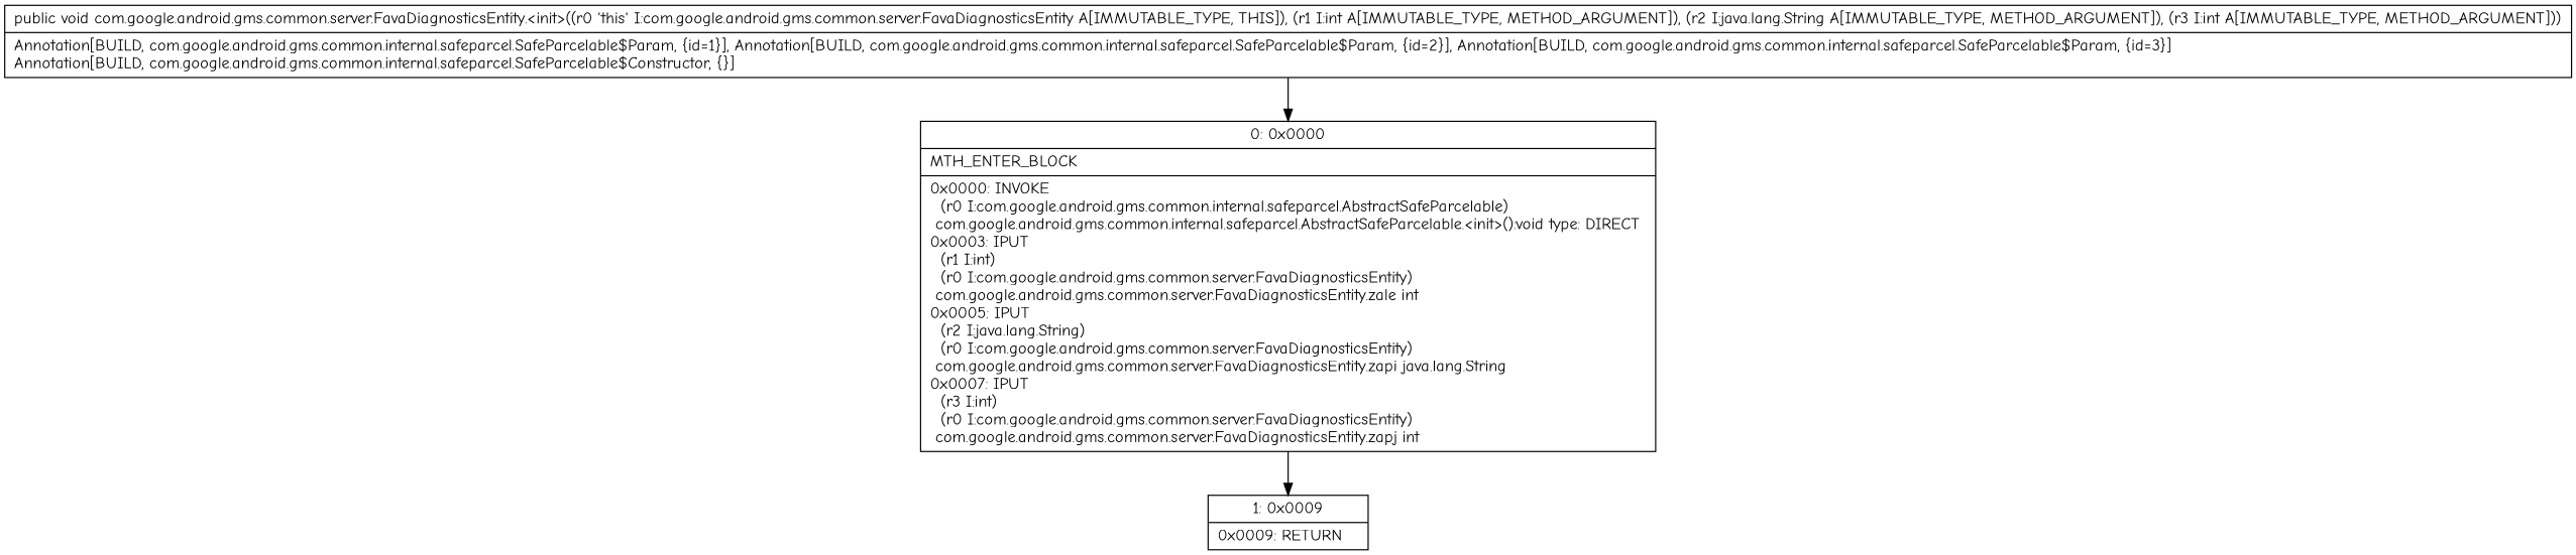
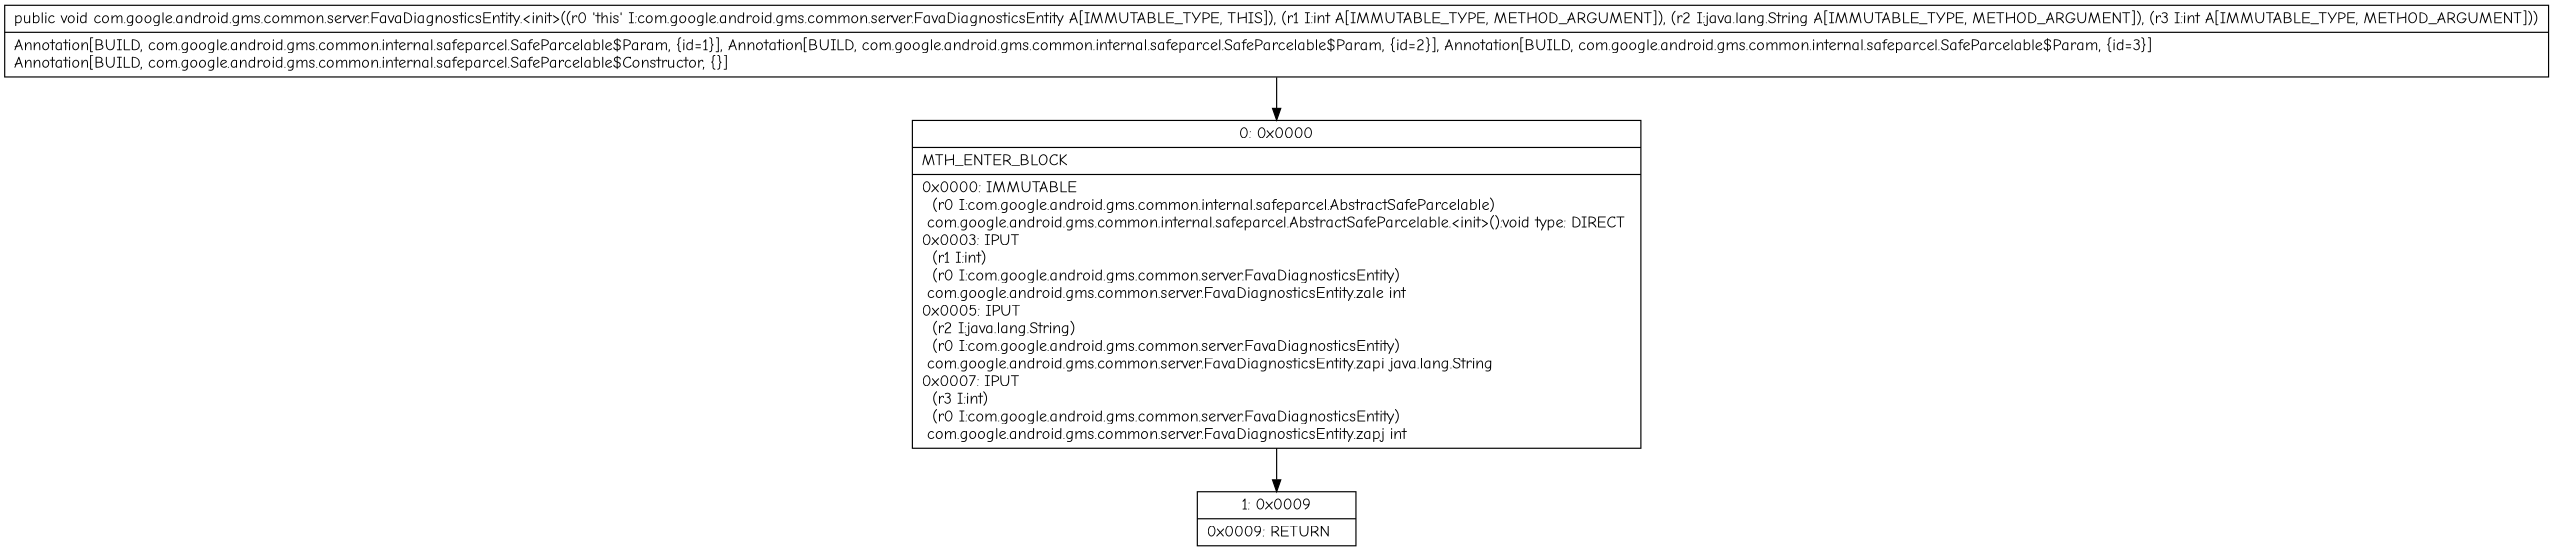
  digraph {
    fontname="Comic Neue"
    node [shape=record fontname="Comic Neue"]
    edge [fontname="Comic Neue"]
-   n1 [label="{0\:\ 0x0000|MTH_ENTER_BLOCK\l|0x0000: INVOKE  \l  (r0 I:com.google.android.gms.common.internal.safeparcel.AbstractSafeParcelable)\l com.google.android.gms.common.internal.safeparcel.AbstractSafeParcelable.\<init\>():void type: DIRECT \l0x0003: IPUT  \l  (r1 I:int)\l  (r0 I:com.google.android.gms.common.server.FavaDiagnosticsEntity)\l com.google.android.gms.common.server.FavaDiagnosticsEntity.zale int \l0x0005: IPUT  \l  (r2 I:java.lang.String)\l  (r0 I:com.google.android.gms.common.server.FavaDiagnosticsEntity)\l com.google.android.gms.common.server.FavaDiagnosticsEntity.zapi java.lang.String \l0x0007: IPUT  \l  (r3 I:int)\l  (r0 I:com.google.android.gms.common.server.FavaDiagnosticsEntity)\l com.google.android.gms.common.server.FavaDiagnosticsEntity.zapj int \l}"]
+   n1 [label="{0\:\ 0x0000|MTH_ENTER_BLOCK\l|0x0000: IMMUTABLE  \l  (r0 I:com.google.android.gms.common.internal.safeparcel.AbstractSafeParcelable)\l com.google.android.gms.common.internal.safeparcel.AbstractSafeParcelable.\<init\>():void type: DIRECT \l0x0003: IPUT  \l  (r1 I:int)\l  (r0 I:com.google.android.gms.common.server.FavaDiagnosticsEntity)\l com.google.android.gms.common.server.FavaDiagnosticsEntity.zale int \l0x0005: IPUT  \l  (r2 I:java.lang.String)\l  (r0 I:com.google.android.gms.common.server.FavaDiagnosticsEntity)\l com.google.android.gms.common.server.FavaDiagnosticsEntity.zapi java.lang.String \l0x0007: IPUT  \l  (r3 I:int)\l  (r0 I:com.google.android.gms.common.server.FavaDiagnosticsEntity)\l com.google.android.gms.common.server.FavaDiagnosticsEntity.zapj int \l}"]
    n2 [label="{1\:\ 0x0009|0x0009: RETURN   \l}"]
    n3 [label="{public void com.google.android.gms.common.server.FavaDiagnosticsEntity.\<init\>((r0 'this' I:com.google.android.gms.common.server.FavaDiagnosticsEntity A[IMMUTABLE_TYPE, THIS]), (r1 I:int A[IMMUTABLE_TYPE, METHOD_ARGUMENT]), (r2 I:java.lang.String A[IMMUTABLE_TYPE, METHOD_ARGUMENT]), (r3 I:int A[IMMUTABLE_TYPE, METHOD_ARGUMENT]))  | Annotation[BUILD, com.google.android.gms.common.internal.safeparcel.SafeParcelable$Param, \{id=1\}], Annotation[BUILD, com.google.android.gms.common.internal.safeparcel.SafeParcelable$Param, \{id=2\}], Annotation[BUILD, com.google.android.gms.common.internal.safeparcel.SafeParcelable$Param, \{id=3\}]\lAnnotation[BUILD, com.google.android.gms.common.internal.safeparcel.SafeParcelable$Constructor, \{\}]\l}"]
    n1 -> n2
    n3 -> n1
  }
